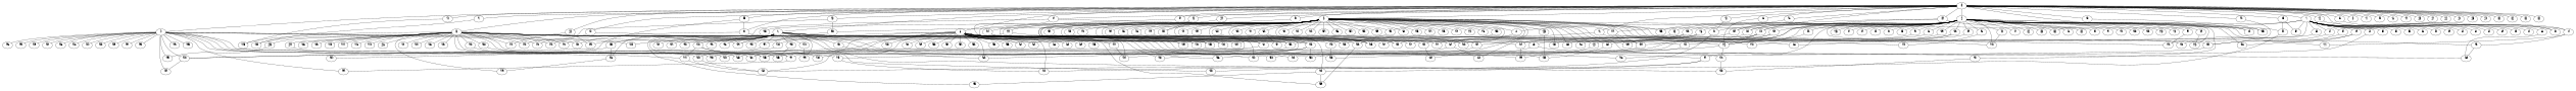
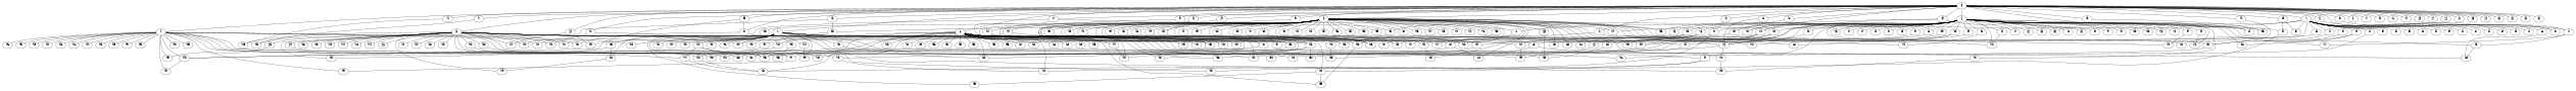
  graph {
    fontname="Patrick Hand"
    node [fontname="Patrick Hand"]
    edge [fontname="Patrick Hand"]
    0
    1
    2
    3
    4
    5
    6
    7
    8
    9
    10
    11
    12
    13
    14
    15
    16
    17
    18
    19
    20
    21
    22
    23
    24
    25
    26
    27
    28
    29
    30
    31
    32
    33
    34
    35
    36
    37
    38
    39
    40
    41
    42
    43
    44
    45
    46
    47
    48
    49
    50
    51
    52
    53
    54
    55
    56
    57
    58
    59
    60
    61
    62
    63
    64
    65
    66
    67
    68
    69
    70
    71
    72
    73
    74
    75
    76
    77
    78
    79
    80
    81
    82
    83
    84
    85
    86
    87
    88
    89
    90
    91
    92
    93
    94
    95
    96
    97
    98
    99
    100
    101
    102
    103
    104
    105
    106
    107
    108
    109
    110
    111
    112
    113
    114
    115
    116
    213
    122
    189
    155
    128
    130
    131
    132
    133
    134
    129
    136
    137
    138
    139
    140
    141
    142
    143
    144
    145
    146
    147
    148
    149
    150
    151
    152
    153
    154
    156
    157
    158
    159
    160
    161
    162
    163
    164
    165
    166
    167
    168
    169
    170
    135
    172
    173
    174
    175
    176
    171
    117
    118
    119
    121
    123
    124
    125
    126
    127
    235
    177
    178
    179
    180
    181
    182
    183
    184
    185
    186
    187
    188
    190
    191
    192
    193
    194
    195
    196
    n199 [label=897]
    198
    199
    200
    201
    202
    203
    204
    205
    206
    207
    208
    209
    210
    211
    212
    214
    215
    216
    217
    218
    219
    220
    221
    222
    223
    224
    225
    226
    227
    228
    229
    230
    231
    232
    233
    234
    236
    237
    256
    258
    259
    260
    261
    262
    257
    264
    265
    266
    267
    268
    269
    270
    271
    272
    273
    274
    275
    263
    238
    239
    240
    241
    242
    243
    244
    245
    246
    247
    248
    249
    250
    251
    252
    253
    254
    255
    276
    277
    278
    279
    280
    281
    282
    283
    284
    285
    286
    287
    288
    289
    290
    291
    292
    293
    294
    295
    296
    297
    298
    299
    120
    0 -- 1
    0 -- 2
    0 -- 3
    0 -- 4
    0 -- 5
    0 -- 6
    0 -- 7
    0 -- 8
    0 -- 9
    0 -- 10
    0 -- 11
    0 -- 12
    0 -- 13
    0 -- 14
    0 -- 15
    0 -- 16
    0 -- 17
    0 -- 18
    0 -- 19
    0 -- 20
    0 -- 21
    0 -- 22
    0 -- 23
    0 -- 24
    0 -- 25
    0 -- 26
    0 -- 27
    0 -- 28
    0 -- 29
    0 -- 30
    0 -- 31
    0 -- 32
    0 -- 33
    0 -- 34
    0 -- 35
    0 -- 36
    0 -- 37
    0 -- 38
    0 -- 39
    0 -- 40
    0 -- 41
    0 -- 42
    0 -- 43
    0 -- 44
    0 -- 45
    0 -- 46
    0 -- 47
    1 -- 48
    1 -- 49
    1 -- 50
    1 -- 51
    1 -- 52
    1 -- 53
    1 -- 54
    1 -- 55
    1 -- 56
    1 -- 57
    1 -- 58
    1 -- 59
    1 -- 60
    1 -- 61
    1 -- 62
    1 -- 63
    1 -- 64
    1 -- 65
    1 -- 66
    1 -- 67
    1 -- 68
    1 -- 69
    1 -- 70
    2 -- 37
    2 -- 43
    2 -- 71
    2 -- 72
    2 -- 73
    2 -- 74
    2 -- 75
    2 -- 76
    2 -- 77
    2 -- 78
    2 -- 79
    2 -- 80
    2 -- 81
    2 -- 82
    2 -- 83
    2 -- 84
    2 -- 85
    2 -- 86
    2 -- 87
    2 -- 88
    2 -- 89
    2 -- 90
    2 -- 91
    2 -- 92
    2 -- 93
    2 -- 94
    2 -- 95
    2 -- 96
    2 -- 97
    2 -- 98
    2 -- 99
    2 -- 100
    2 -- 101
    2 -- 102
    2 -- 103
    2 -- 104
    2 -- 105
    2 -- 106
    2 -- 107
    2 -- 108
    2 -- 109
    2 -- 110
    2 -- 111
    2 -- 112
    2 -- 113
    2 -- 114
    2 -- 115
    2 -- 116
    2 -- 213
    2 -- 122
    2 -- 189
    2 -- 155
    3 -- 122
    3 -- 155
    3 -- 128
    3 -- 130
    3 -- 131
    3 -- 132
    3 -- 133
    3 -- 134
    3 -- 129
    3 -- 136
    3 -- 137
    3 -- 138
    3 -- 139
    3 -- 140
    3 -- 141
    3 -- 142
    3 -- 143
    3 -- 144
    3 -- 145
    3 -- 146
    3 -- 147
    3 -- 148
    3 -- 149
    3 -- 150
    3 -- 151
    3 -- 152
    3 -- 153
    3 -- 154
    3 -- 156
    3 -- 157
    3 -- 158
    3 -- 159
    3 -- 160
    3 -- 161
    3 -- 162
    3 -- 163
    3 -- 164
    3 -- 165
    3 -- 166
    3 -- 167
    3 -- 168
    3 -- 169
    3 -- 170
    3 -- 135
    3 -- 172
    3 -- 173
    3 -- 174
    3 -- 175
    3 -- 176
    3 -- 171
    3 -- 117
    3 -- 118
    3 -- 119
    3 -- 121
    3 -- 123
    3 -- 124
    3 -- 125
    3 -- 126
    3 -- 127
    3 -- 235
    4 -- 189
    4 -- 177
    4 -- 178
    4 -- 179
    4 -- 180
    4 -- 181
    4 -- 182
    4 -- 183
    4 -- 184
    4 -- 185
    4 -- 186
    4 -- 187
    4 -- 188
    4 -- 190
    4 -- 191
    4 -- 192
    4 -- 193
    4 -- 194
    4 -- 195
    4 -- 196
    4 -- n199
    4 -- 198
    4 -- 199
    4 -- 200
    4 -- 201
    4 -- 202
    5 -- 213
    5 -- 235
    5 -- 203
    5 -- 204
    5 -- 205
    5 -- 206
    5 -- 207
    5 -- 208
    5 -- 209
    5 -- 210
    5 -- 211
    5 -- 212
    5 -- 214
    5 -- 215
    5 -- 216
    5 -- 217
    5 -- 218
    5 -- 219
    5 -- 220
    5 -- 221
    5 -- 222
    5 -- 223
    5 -- 224
    5 -- 225
    5 -- 226
    5 -- 227
    5 -- 228
    5 -- 229
    5 -- 230
    5 -- 231
    5 -- 232
    5 -- 233
    5 -- 234
    5 -- 236
+   5 -- 237
    6 -- 256
    6 -- 258
    6 -- 259
    6 -- 260
    6 -- 261
    6 -- 262
    6 -- 257
    6 -- 264
    6 -- 265
    6 -- 266
    6 -- 267
    6 -- 268
    6 -- 269
    6 -- 270
    6 -- 271
    6 -- 272
    6 -- 273
    6 -- 274
    6 -- 275
    6 -- 263
    6 -- 238
    6 -- 239
    6 -- 240
    6 -- 241
    6 -- 242
    6 -- 243
    6 -- 244
    6 -- 245
    6 -- 246
    6 -- 247
    6 -- 248
    6 -- 249
    6 -- 250
    6 -- 251
    6 -- 252
    6 -- 253
    6 -- 254
    6 -- 255
    7 -- 60
    7 -- 276
    7 -- 277
    7 -- 278
    7 -- 279
    7 -- 280
    7 -- 281
    7 -- 282
    7 -- 283
    7 -- 284
    7 -- 285
    7 -- 286
    7 -- 287
    7 -- 288
    7 -- 289
    7 -- 290
    7 -- 291
    7 -- 292
    7 -- 293
    7 -- 294
    7 -- 295
    7 -- 296
    7 -- 297
    7 -- 298
    7 -- 299
    9 -- 233
    10 -- 154
    10 -- 228
    12 -- 54
    13 -- 133
    13 -- 285
    14 -- 112
    14 -- 188
    17 -- 225
    18 -- 84
    23 -- 123
    26 -- 102
    28 -- n199
    28 -- 217
    29 -- 153
    31 -- 95
    31 -- 274
    34 -- 138
    35 -- 44
    35 -- 278
    36 -- 42
    37 -- 112
    37 -- 146
    37 -- 121
    39 -- 58
    39 -- 80
    39 -- 191
    40 -- 105
    41 -- 61
    41 -- 214
    41 -- 239
    42 -- 93
    42 -- 111
    44 -- 173
    44 -- 223
    45 -- 51
    45 -- 87
    46 -- 112
    47 -- 179
    47 -- 224
    49 -- 106
    49 -- 107
    52 -- 107
    60 -- 92
    60 -- 187
    61 -- 162
    62 -- 134
    65 -- 118
    66 -- 260
    67 -- 258
    76 -- 242
    77 -- 213
    78 -- 179
    79 -- 113
    80 -- 165
    83 -- 112
-   122 -- 189
+   84 -- 189
    84 -- 247
    87 -- 267
    89 -- 166
    92 -- 143
    92 -- 183
    93 -- 260
    94 -- 211
    95 -- 153
    96 -- 127
    98 -- 180
    99 -- 123
    101 -- 160
    101 -- 285
    102 -- 130
    103 -- 203
    103 -- 208
    104 -- 128
    104 -- 240
    107 -- 246
    109 -- 209
    112 -- 174
    112 -- 218
    116 -- 132
    116 -- 271
    122 -- 209
    189 -- 243
    132 -- 257
    133 -- 137
    129 -- 245
    136 -- 208
    137 -- 169
    138 -- 256
    138 -- 258
    138 -- 248
    142 -- 235
    142 -- 221
    143 -- 195
    143 -- 259
    145 -- 284
    149 -- 120
    150 -- 241
    151 -- 161
    153 -- 263
    154 -- 192
    160 -- 280
    161 -- 287
    162 -- 167
    162 -- 205
    163 -- 181
    163 -- 202
    163 -- 240
    168 -- 188
    170 -- 272
    174 -- 180
    176 -- 245
    118 -- 200
    119 -- 187
    119 -- 283
    121 -- 299
    124 -- 138
    125 -- 280
    235 -- 290
    177 -- 199
    178 -- 191
    178 -- 212
    178 -- 270
    184 -- 263
    185 -- 186
    185 -- 237
    186 -- 229
    190 -- 205
    191 -- 292
    192 -- 207
    203 -- 259
    207 -- 267
    210 -- 265
    212 -- 267
    215 -- 298
    218 -- 247
    219 -- 285
    221 -- 272
    230 -- 264
    273 -- 278
    242 -- 299
    278 -- 282
    120 -- 200
  }
